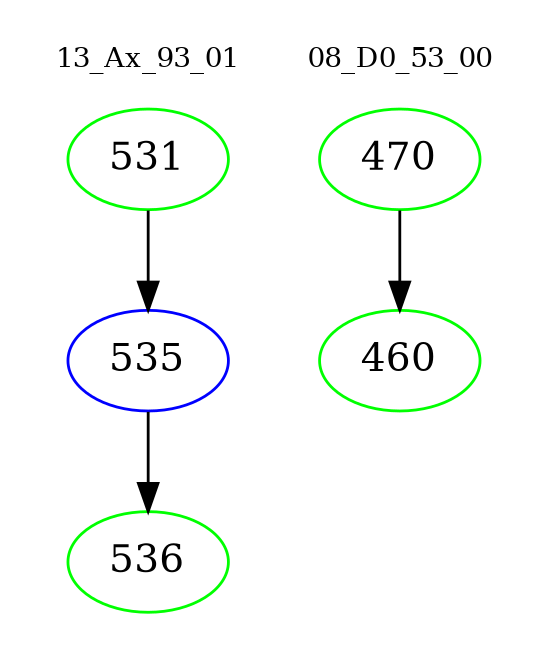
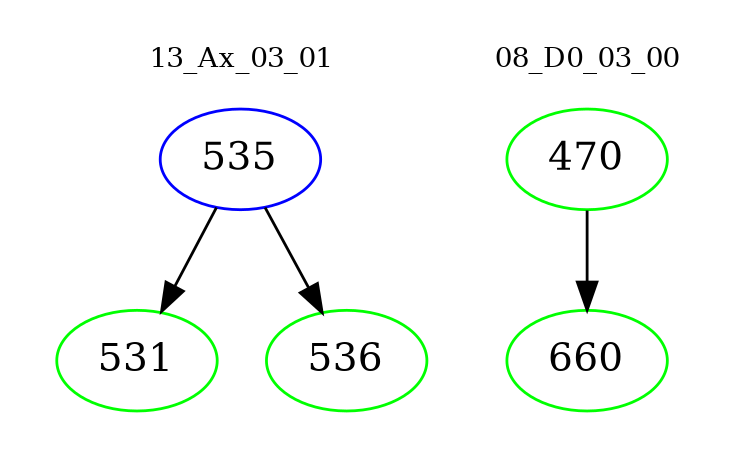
  digraph {
    node [color=green]
    edge [color=black]
    n1 [color=blue label=535]
    n2 [label=531]
    n3 [label=536]
    n4 [label=470]
-   n5 [label=460]
+   n5 [label=660]
    subgraph cluster_1 {
      color=white
      fontsize=10
-     label="13_Ax_93_01"
+     label="13_Ax_03_01"
      n1
      n2
      n3
    }
    subgraph cluster_2 {
      color=white
      fontsize=10
-     label="08_D0_53_00"
+     label="08_D0_03_00"
      n4
      n5
    }
-   n2 -> n1
+   n1 -> n2
    n1 -> n3
    n4 -> n5
  }
